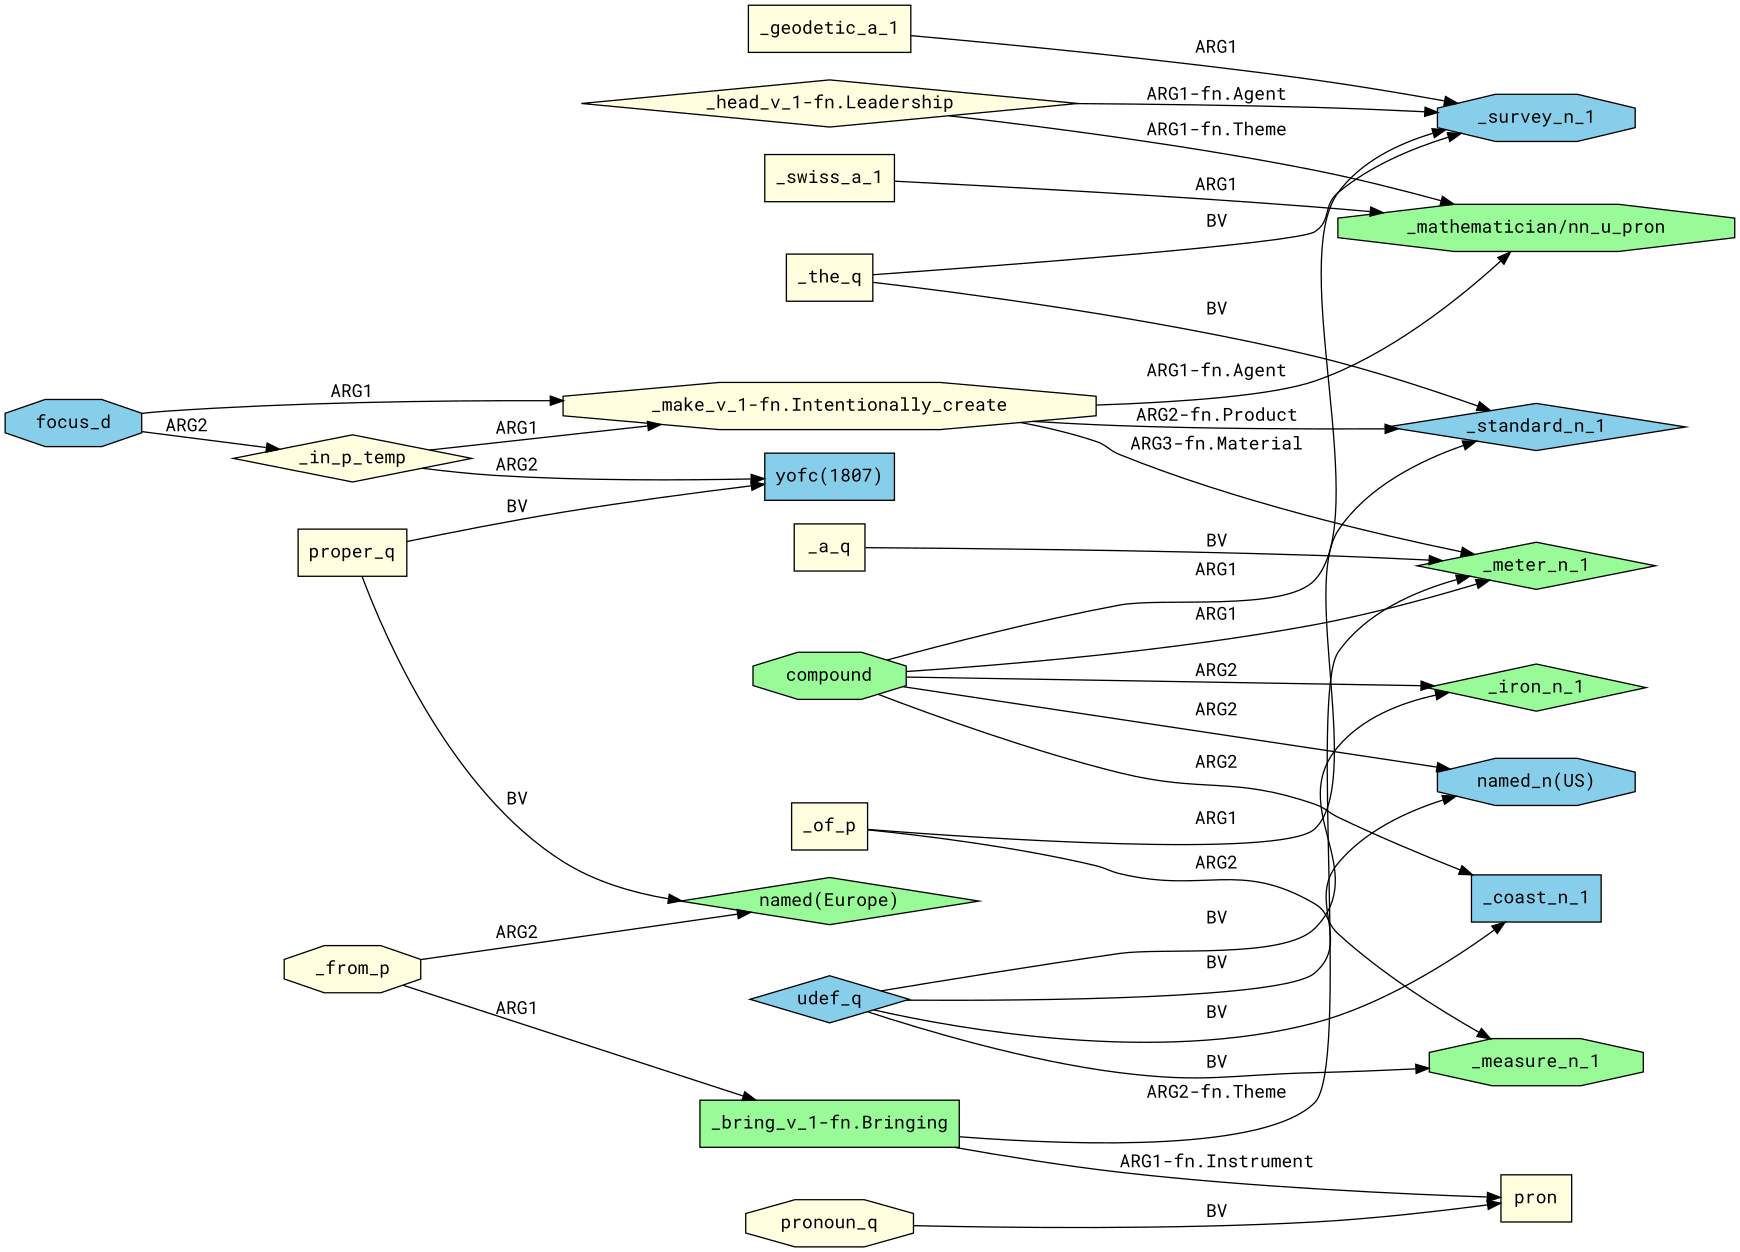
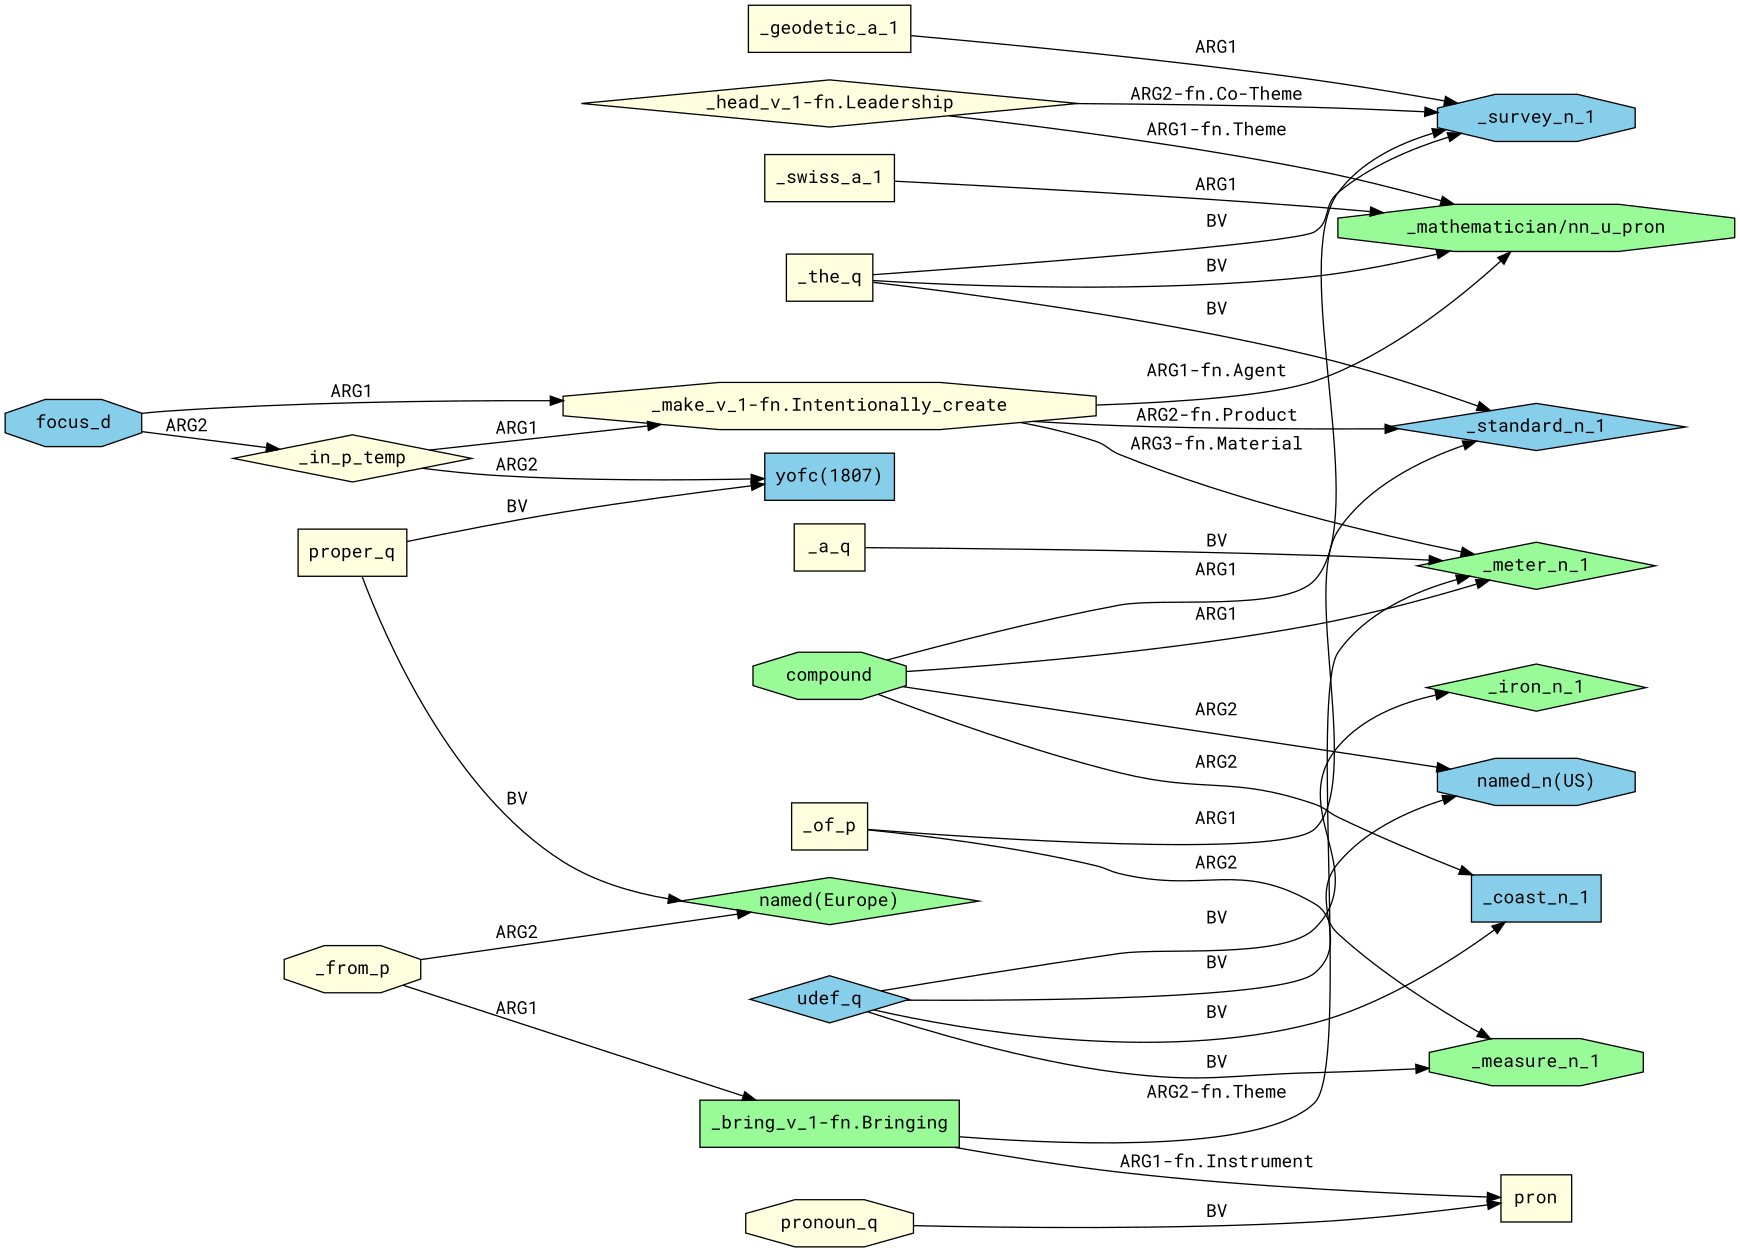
  digraph {
    fontname="Roboto Mono"
    rankdir=LR
    node [fillcolor=lightyellow fontname="Roboto Mono" shape=box style=filled]
    edge [fontname="Roboto Mono"]
    "_head_v_1-fn.Leadership" [shape=diamond]
    _survey_n_1 [fillcolor=skyblue shape=octagon]
    n3 [fillcolor=palegreen label="_mathematician/nn_u_pron" shape=octagon]
    focus_d [fillcolor=skyblue shape=octagon]
    _in_p_temp [shape=diamond]
    "_make_v_1-fn.Intentionally_create" [shape=octagon]
    "yofc(1807)" [fillcolor=skyblue]
    _meter_n_1 [fillcolor=palegreen shape=diamond]
    _standard_n_1 [fillcolor=skyblue shape=diamond]
    udef_q [fillcolor=skyblue shape=diamond]
    "named_n(US)" [fillcolor=skyblue shape=octagon]
    _iron_n_1 [fillcolor=palegreen shape=diamond]
    _measure_n_1 [fillcolor=palegreen shape=octagon]
    _coast_n_1 [fillcolor=skyblue]
    compound [fillcolor=palegreen shape=octagon]
    _of_p
    _the_q
    _from_p [shape=octagon]
    "named(Europe)" [fillcolor=palegreen shape=diamond]
    "_bring_v_1-fn.Bringing" [fillcolor=palegreen]
    pron
    _swiss_a_1
    pronoun_q [shape=octagon]
    _geodetic_a_1
    proper_q
    _a_q
-   "_head_v_1-fn.Leadership" -> _survey_n_1 [label="ARG1-fn.Agent"]
+   "_head_v_1-fn.Leadership" -> _survey_n_1 [label="ARG2-fn.Co-Theme"]
    "_head_v_1-fn.Leadership" -> n3 [label="ARG1-fn.Theme"]
    focus_d -> _in_p_temp [label=ARG2]
    focus_d -> "_make_v_1-fn.Intentionally_create" [label=ARG1]
    _in_p_temp -> "_make_v_1-fn.Intentionally_create" [label=ARG1]
    _in_p_temp -> "yofc(1807)" [label=ARG2]
    "_make_v_1-fn.Intentionally_create" -> n3 [label="ARG1-fn.Agent"]
    "_make_v_1-fn.Intentionally_create" -> _meter_n_1 [label="ARG3-fn.Material"]
    "_make_v_1-fn.Intentionally_create" -> _standard_n_1 [label="ARG2-fn.Product"]
    udef_q -> "named_n(US)" [label=BV]
    udef_q -> _iron_n_1 [label=BV]
    udef_q -> _measure_n_1 [label=BV]
    udef_q -> _coast_n_1 [label=BV]
    compound -> _survey_n_1 [label=ARG1]
    compound -> _meter_n_1 [label=ARG1]
    compound -> "named_n(US)" [label=ARG2]
-   compound -> _iron_n_1 [label=ARG2]
    compound -> _coast_n_1 [label=ARG2]
    _of_p -> _standard_n_1 [label=ARG1]
    _of_p -> _measure_n_1 [label=ARG2]
    _the_q -> _survey_n_1 [label=BV]
+   _the_q -> n3 [label=BV]
    _the_q -> _standard_n_1 [label=BV]
    _from_p -> "named(Europe)" [label=ARG2]
    _from_p -> "_bring_v_1-fn.Bringing" [label=ARG1]
    "_bring_v_1-fn.Bringing" -> _meter_n_1 [label="ARG2-fn.Theme"]
    "_bring_v_1-fn.Bringing" -> pron [label="ARG1-fn.Instrument"]
    _swiss_a_1 -> n3 [label=ARG1]
    pronoun_q -> pron [label=BV]
    _geodetic_a_1 -> _survey_n_1 [label=ARG1]
    proper_q -> "yofc(1807)" [label=BV]
    proper_q -> "named(Europe)" [label=BV]
    _a_q -> _meter_n_1 [label=BV]
  }
